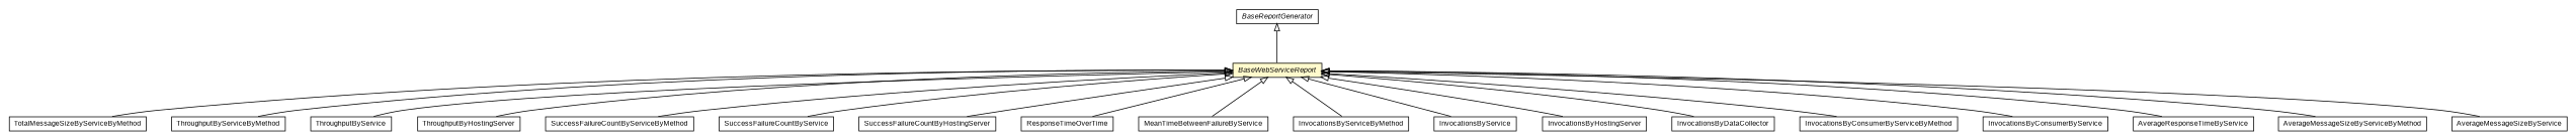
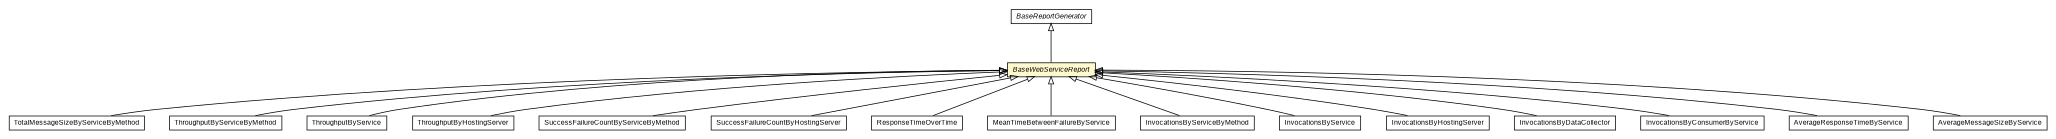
  digraph {
    nodesep=0.25
    ranksep=0.5
    node [fontcolor=black fontname=arial fontsize=10.0 shape=plaintext]
    edge [arrowtail=empty dir=back fontname=arial fontsize=10 headport=p labelfontname=arial labelfontsize=10 tailport=p]
    n1 [label=<<table title="org.miloss.fgsms.services.rs.impl.reports.BaseReportGenerator" border="0" cellborder="1" cellspacing="0" cellpadding="2" port="p" href="../BaseReportGenerator.html"> 		<tr><td><table border="0" cellspacing="0" cellpadding="1"> <tr><td align="center" balign="center"><font face="arial italic"> BaseReportGenerator </font></td></tr> 		</table></td></tr> 		</table>>]
    n2 [label=<<table title="org.miloss.fgsms.services.rs.impl.reports.ws.BaseWebServiceReport" border="0" cellborder="1" cellspacing="0" cellpadding="2" port="p" bgcolor="lemonChiffon" href="./BaseWebServiceReport.html"> 		<tr><td><table border="0" cellspacing="0" cellpadding="1"> <tr><td align="center" balign="center"><font face="arial italic"> BaseWebServiceReport </font></td></tr> 		</table></td></tr> 		</table>>]
    n3 [label=<<table title="org.miloss.fgsms.services.rs.impl.reports.ws.TotalMessageSizeByServiceByMethod" border="0" cellborder="1" cellspacing="0" cellpadding="2" port="p" href="./TotalMessageSizeByServiceByMethod.html"> 		<tr><td><table border="0" cellspacing="0" cellpadding="1"> <tr><td align="center" balign="center"> TotalMessageSizeByServiceByMethod </td></tr> 		</table></td></tr> 		</table>>]
    n4 [label=<<table title="org.miloss.fgsms.services.rs.impl.reports.ws.ThroughputByServiceByMethod" border="0" cellborder="1" cellspacing="0" cellpadding="2" port="p" href="./ThroughputByServiceByMethod.html"> 		<tr><td><table border="0" cellspacing="0" cellpadding="1"> <tr><td align="center" balign="center"> ThroughputByServiceByMethod </td></tr> 		</table></td></tr> 		</table>>]
    n5 [label=<<table title="org.miloss.fgsms.services.rs.impl.reports.ws.ThroughputByService" border="0" cellborder="1" cellspacing="0" cellpadding="2" port="p" href="./ThroughputByService.html"> 		<tr><td><table border="0" cellspacing="0" cellpadding="1"> <tr><td align="center" balign="center"> ThroughputByService </td></tr> 		</table></td></tr> 		</table>>]
    n6 [label=<<table title="org.miloss.fgsms.services.rs.impl.reports.ws.ThroughputByHostingServer" border="0" cellborder="1" cellspacing="0" cellpadding="2" port="p" href="./ThroughputByHostingServer.html"> 		<tr><td><table border="0" cellspacing="0" cellpadding="1"> <tr><td align="center" balign="center"> ThroughputByHostingServer </td></tr> 		</table></td></tr> 		</table>>]
    n7 [label=<<table title="org.miloss.fgsms.services.rs.impl.reports.ws.SuccessFailureCountByServiceByMethod" border="0" cellborder="1" cellspacing="0" cellpadding="2" port="p" href="./SuccessFailureCountByServiceByMethod.html"> 		<tr><td><table border="0" cellspacing="0" cellpadding="1"> <tr><td align="center" balign="center"> SuccessFailureCountByServiceByMethod </td></tr> 		</table></td></tr> 		</table>>]
-   n8 [label=<<table title="org.miloss.fgsms.services.rs.impl.reports.ws.SuccessFailureCountByService" border="0" cellborder="1" cellspacing="0" cellpadding="2" port="p" href="./SuccessFailureCountByService.html"> 		<tr><td><table border="0" cellspacing="0" cellpadding="1"> <tr><td align="center" balign="center"> SuccessFailureCountByService </td></tr> 		</table></td></tr> 		</table>>]
    n9 [label=<<table title="org.miloss.fgsms.services.rs.impl.reports.ws.SuccessFailureCountByHostingServer" border="0" cellborder="1" cellspacing="0" cellpadding="2" port="p" href="./SuccessFailureCountByHostingServer.html"> 		<tr><td><table border="0" cellspacing="0" cellpadding="1"> <tr><td align="center" balign="center"> SuccessFailureCountByHostingServer </td></tr> 		</table></td></tr> 		</table>>]
    n10 [label=<<table title="org.miloss.fgsms.services.rs.impl.reports.ws.ResponseTimeOverTime" border="0" cellborder="1" cellspacing="0" cellpadding="2" port="p" href="./ResponseTimeOverTime.html"> 		<tr><td><table border="0" cellspacing="0" cellpadding="1"> <tr><td align="center" balign="center"> ResponseTimeOverTime </td></tr> 		</table></td></tr> 		</table>>]
    n11 [label=<<table title="org.miloss.fgsms.services.rs.impl.reports.ws.MeanTimeBetweenFailureByService" border="0" cellborder="1" cellspacing="0" cellpadding="2" port="p" href="./MeanTimeBetweenFailureByService.html"> 		<tr><td><table border="0" cellspacing="0" cellpadding="1"> <tr><td align="center" balign="center"> MeanTimeBetweenFailureByService </td></tr> 		</table></td></tr> 		</table>>]
    n12 [label=<<table title="org.miloss.fgsms.services.rs.impl.reports.ws.InvocationsByServiceByMethod" border="0" cellborder="1" cellspacing="0" cellpadding="2" port="p" href="./InvocationsByServiceByMethod.html"> 		<tr><td><table border="0" cellspacing="0" cellpadding="1"> <tr><td align="center" balign="center"> InvocationsByServiceByMethod </td></tr> 		</table></td></tr> 		</table>>]
    n13 [label=<<table title="org.miloss.fgsms.services.rs.impl.reports.ws.InvocationsByService" border="0" cellborder="1" cellspacing="0" cellpadding="2" port="p" href="./InvocationsByService.html"> 		<tr><td><table border="0" cellspacing="0" cellpadding="1"> <tr><td align="center" balign="center"> InvocationsByService </td></tr> 		</table></td></tr> 		</table>>]
    n14 [label=<<table title="org.miloss.fgsms.services.rs.impl.reports.ws.InvocationsByHostingServer" border="0" cellborder="1" cellspacing="0" cellpadding="2" port="p" href="./InvocationsByHostingServer.html"> 		<tr><td><table border="0" cellspacing="0" cellpadding="1"> <tr><td align="center" balign="center"> InvocationsByHostingServer </td></tr> 		</table></td></tr> 		</table>>]
    n15 [label=<<table title="org.miloss.fgsms.services.rs.impl.reports.ws.InvocationsByDataCollector" border="0" cellborder="1" cellspacing="0" cellpadding="2" port="p" href="./InvocationsByDataCollector.html"> 		<tr><td><table border="0" cellspacing="0" cellpadding="1"> <tr><td align="center" balign="center"> InvocationsByDataCollector </td></tr> 		</table></td></tr> 		</table>>]
-   n16 [label=<<table title="org.miloss.fgsms.services.rs.impl.reports.ws.InvocationsByConsumerByServiceByMethod" border="0" cellborder="1" cellspacing="0" cellpadding="2" port="p" href="./InvocationsByConsumerByServiceByMethod.html"> 		<tr><td><table border="0" cellspacing="0" cellpadding="1"> <tr><td align="center" balign="center"> InvocationsByConsumerByServiceByMethod </td></tr> 		</table></td></tr> 		</table>>]
    n17 [label=<<table title="org.miloss.fgsms.services.rs.impl.reports.ws.InvocationsByConsumerByService" border="0" cellborder="1" cellspacing="0" cellpadding="2" port="p" href="./InvocationsByConsumerByService.html"> 		<tr><td><table border="0" cellspacing="0" cellpadding="1"> <tr><td align="center" balign="center"> InvocationsByConsumerByService </td></tr> 		</table></td></tr> 		</table>>]
    n18 [label=<<table title="org.miloss.fgsms.services.rs.impl.reports.ws.AverageResponseTimeByService" border="0" cellborder="1" cellspacing="0" cellpadding="2" port="p" href="./AverageResponseTimeByService.html"> 		<tr><td><table border="0" cellspacing="0" cellpadding="1"> <tr><td align="center" balign="center"> AverageResponseTimeByService </td></tr> 		</table></td></tr> 		</table>>]
-   n19 [label=<<table title="org.miloss.fgsms.services.rs.impl.reports.ws.AverageMessageSizeByServiceByMethod" border="0" cellborder="1" cellspacing="0" cellpadding="2" port="p" href="./AverageMessageSizeByServiceByMethod.html"> 		<tr><td><table border="0" cellspacing="0" cellpadding="1"> <tr><td align="center" balign="center"> AverageMessageSizeByServiceByMethod </td></tr> 		</table></td></tr> 		</table>>]
    n20 [label=<<table title="org.miloss.fgsms.services.rs.impl.reports.ws.AverageMessageSizeByService" border="0" cellborder="1" cellspacing="0" cellpadding="2" port="p" href="./AverageMessageSizeByService.html"> 		<tr><td><table border="0" cellspacing="0" cellpadding="1"> <tr><td align="center" balign="center"> AverageMessageSizeByService </td></tr> 		</table></td></tr> 		</table>>]
    n1 -> n2
    n2 -> n3
    n2 -> n4
    n2 -> n5
    n2 -> n6
    n2 -> n7
-   n2 -> n8
    n2 -> n9
    n2 -> n10
    n2 -> n11
    n2 -> n12
    n2 -> n13
    n2 -> n14
    n2 -> n15
-   n2 -> n16
    n2 -> n17
    n2 -> n18
-   n2 -> n19
    n2 -> n20
  }
